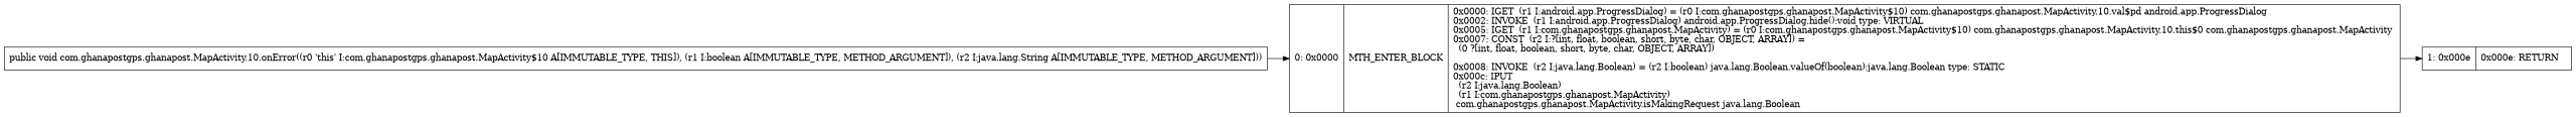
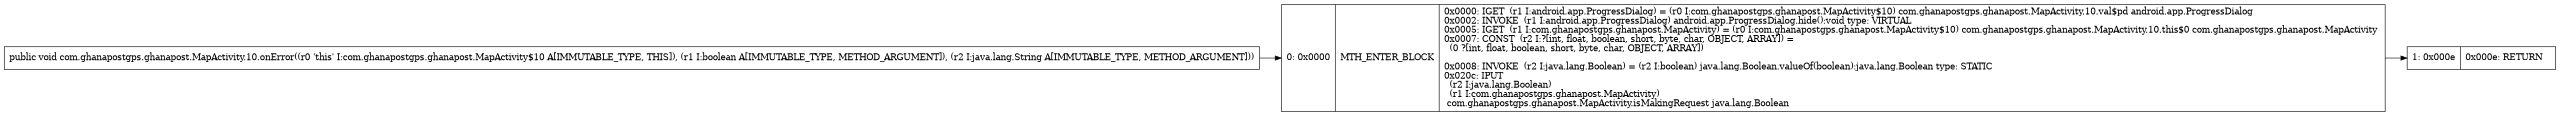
  digraph {
    rankdir=LR
    node [shape=record]
-   n1 [label="{0\:\ 0x0000|MTH_ENTER_BLOCK\l|0x0000: IGET  (r1 I:android.app.ProgressDialog) = (r0 I:com.ghanapostgps.ghanapost.MapActivity$10) com.ghanapostgps.ghanapost.MapActivity.10.val$pd android.app.ProgressDialog \l0x0002: INVOKE  (r1 I:android.app.ProgressDialog) android.app.ProgressDialog.hide():void type: VIRTUAL \l0x0005: IGET  (r1 I:com.ghanapostgps.ghanapost.MapActivity) = (r0 I:com.ghanapostgps.ghanapost.MapActivity$10) com.ghanapostgps.ghanapost.MapActivity.10.this$0 com.ghanapostgps.ghanapost.MapActivity \l0x0007: CONST  (r2 I:?[int, float, boolean, short, byte, char, OBJECT, ARRAY]) = \l  (0 ?[int, float, boolean, short, byte, char, OBJECT, ARRAY])\l \l0x0008: INVOKE  (r2 I:java.lang.Boolean) = (r2 I:boolean) java.lang.Boolean.valueOf(boolean):java.lang.Boolean type: STATIC \l0x000c: IPUT  \l  (r2 I:java.lang.Boolean)\l  (r1 I:com.ghanapostgps.ghanapost.MapActivity)\l com.ghanapostgps.ghanapost.MapActivity.isMakingRequest java.lang.Boolean \l}"]
+   n1 [label="{0\:\ 0x0000|MTH_ENTER_BLOCK\l|0x0000: IGET  (r1 I:android.app.ProgressDialog) = (r0 I:com.ghanapostgps.ghanapost.MapActivity$10) com.ghanapostgps.ghanapost.MapActivity.10.val$pd android.app.ProgressDialog \l0x0002: INVOKE  (r1 I:android.app.ProgressDialog) android.app.ProgressDialog.hide():void type: VIRTUAL \l0x0005: IGET  (r1 I:com.ghanapostgps.ghanapost.MapActivity) = (r0 I:com.ghanapostgps.ghanapost.MapActivity$10) com.ghanapostgps.ghanapost.MapActivity.10.this$0 com.ghanapostgps.ghanapost.MapActivity \l0x0007: CONST  (r2 I:?[int, float, boolean, short, byte, char, OBJECT, ARRAY]) = \l  (0 ?[int, float, boolean, short, byte, char, OBJECT, ARRAY])\l \l0x0008: INVOKE  (r2 I:java.lang.Boolean) = (r2 I:boolean) java.lang.Boolean.valueOf(boolean):java.lang.Boolean type: STATIC \l0x020c: IPUT  \l  (r2 I:java.lang.Boolean)\l  (r1 I:com.ghanapostgps.ghanapost.MapActivity)\l com.ghanapostgps.ghanapost.MapActivity.isMakingRequest java.lang.Boolean \l}"]
    n2 [label="{1\:\ 0x000e|0x000e: RETURN   \l}"]
    n3 [label="{public void com.ghanapostgps.ghanapost.MapActivity.10.onError((r0 'this' I:com.ghanapostgps.ghanapost.MapActivity$10 A[IMMUTABLE_TYPE, THIS]), (r1 I:boolean A[IMMUTABLE_TYPE, METHOD_ARGUMENT]), (r2 I:java.lang.String A[IMMUTABLE_TYPE, METHOD_ARGUMENT])) }"]
    n1 -> n2
    n3 -> n1
  }
